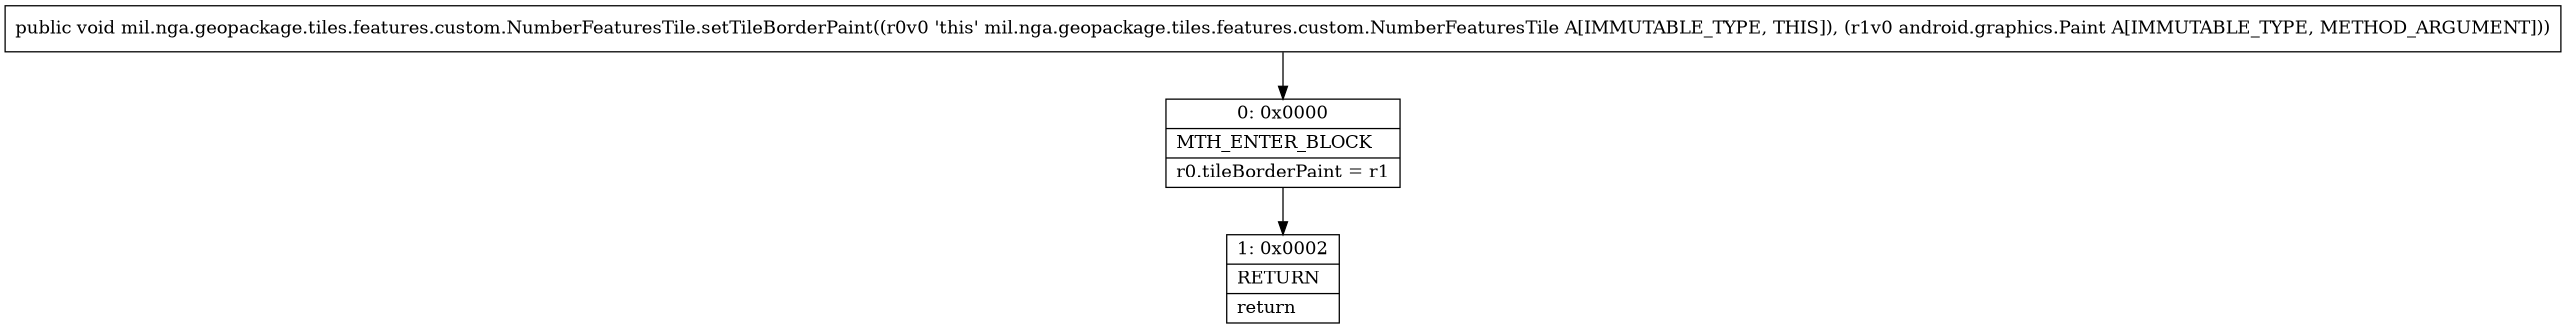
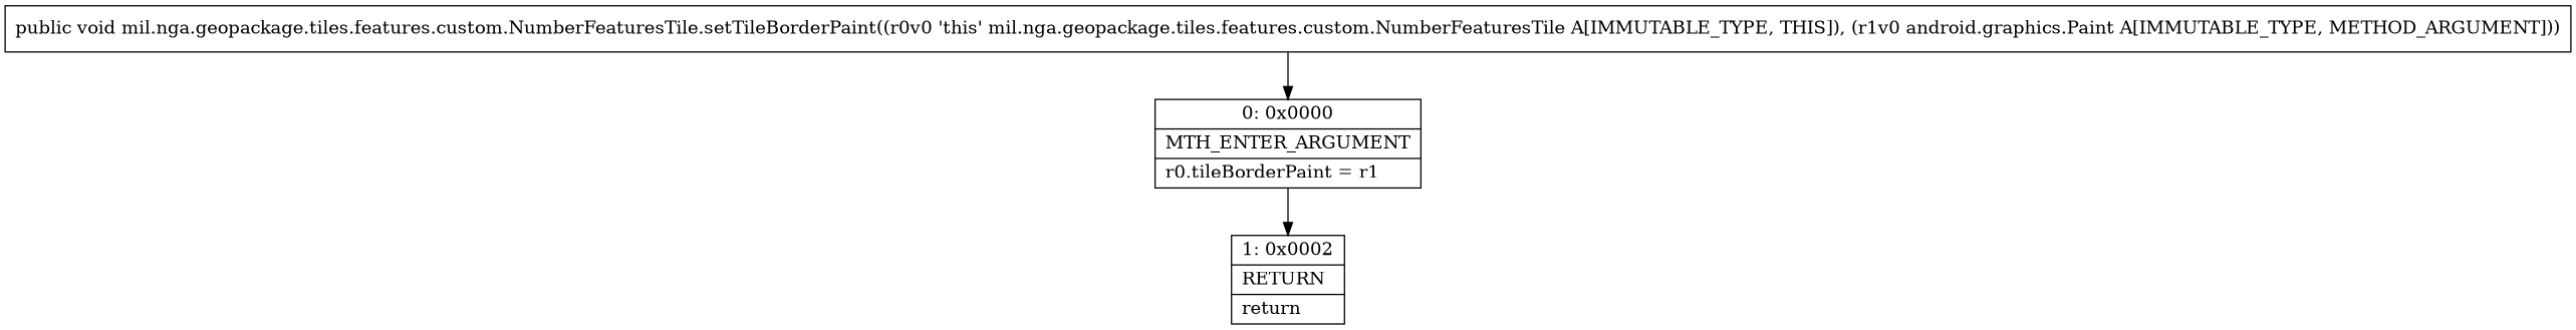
  digraph {
    node [shape=record]
-   n1 [label="{0\:\ 0x0000|MTH_ENTER_BLOCK\l|r0.tileBorderPaint = r1\l}"]
+   n1 [label="{0\:\ 0x0000|MTH_ENTER_ARGUMENT\l|r0.tileBorderPaint = r1\l}"]
    n2 [label="{1\:\ 0x0002|RETURN\l|return\l}"]
    n3 [label="{public void mil.nga.geopackage.tiles.features.custom.NumberFeaturesTile.setTileBorderPaint((r0v0 'this' mil.nga.geopackage.tiles.features.custom.NumberFeaturesTile A[IMMUTABLE_TYPE, THIS]), (r1v0 android.graphics.Paint A[IMMUTABLE_TYPE, METHOD_ARGUMENT])) }"]
    n1 -> n2
    n3 -> n1
  }
